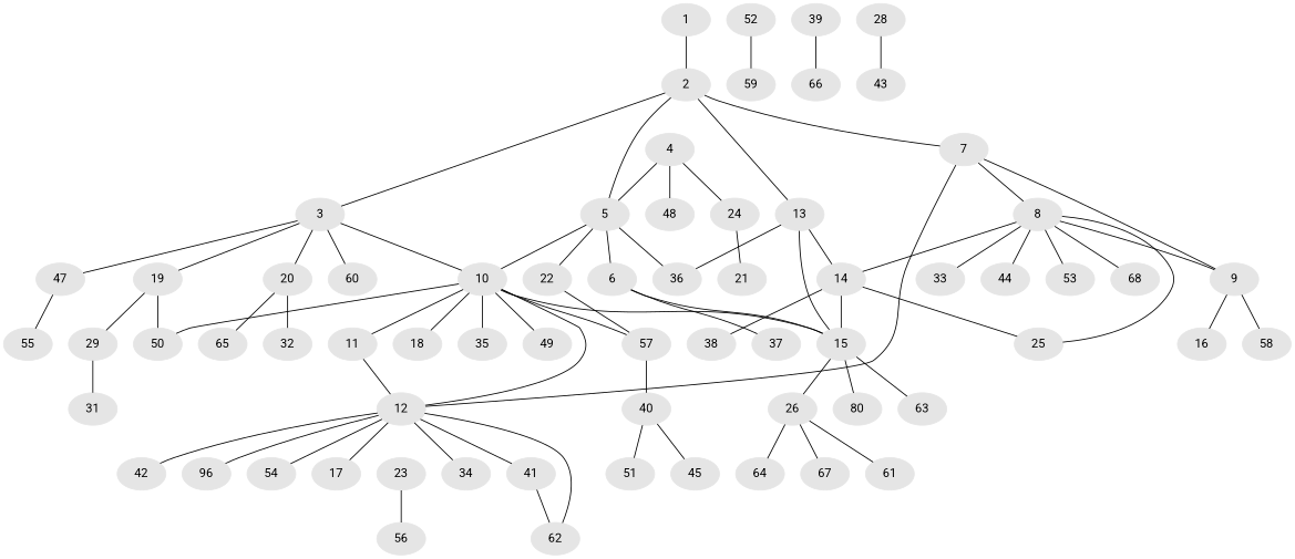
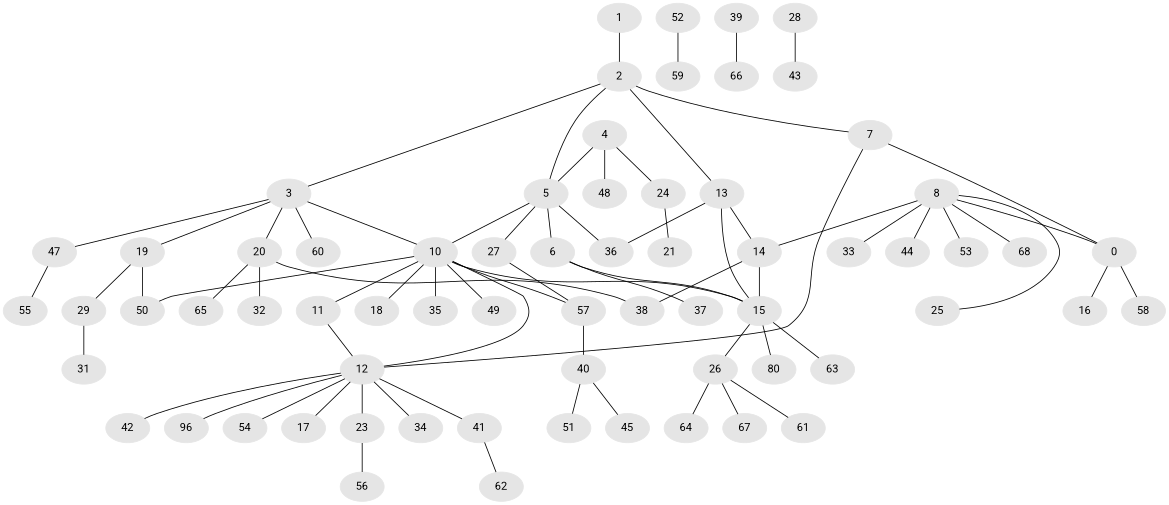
  graph {
    fontname=Roboto
    node [color=gray90 fontname=Roboto style=filled]
    edge [fontname=Roboto]
    1
    2
    3
    5
    7
    13
    10
    19
    20
    47
    60
    6
-   22
+   22 [label=27]
    36
    8
-   9
+   9 [label=0]
    12
    15
    14
    11
    18
    35
    49
    50
    57
    29
    38
    32
    65
    55
    4
    24
    48
    37
    25
    33
    44
    53
    68
    21
    26
    n42 [label=80]
    63
    16
    58
    17
    23
    34
    41
    42
    n51 [label=96]
    54
    52
    59
    39
    66
    40
    56
    62
    28
    43
    61
    64
    67
    31
    45
    51
    1 -- 2
    2 -- 3
    2 -- 5
    2 -- 7
    2 -- 13
    3 -- 10
    3 -- 19
    3 -- 20
    3 -- 47
    3 -- 60
    5 -- 10
    5 -- 6
    5 -- 22
    5 -- 36
-   7 -- 8
    7 -- 9
    7 -- 12
    13 -- 36
    13 -- 15
    13 -- 14
    10 -- 12
    10 -- 15
    10 -- 11
    10 -- 18
    10 -- 35
    10 -- 49
    10 -- 50
    10 -- 57
    19 -- 50
    19 -- 29
+   20 -- 38
    20 -- 32
    20 -- 65
    47 -- 55
    6 -- 15
    6 -- 37
    22 -- 57
    8 -- 9
    8 -- 14
    8 -- 25
    8 -- 33
    8 -- 44
    8 -- 53
    8 -- 68
    9 -- 16
    9 -- 58
    12 -- 17
-   12 -- 62
+   12 -- 23
    12 -- 34
    12 -- 41
    12 -- 42
    12 -- n51
    12 -- 54
    15 -- 26
    15 -- n42
    15 -- 63
    14 -- 15
    14 -- 38
-   14 -- 25
    11 -- 12
    57 -- 40
    29 -- 31
    4 -- 5
    4 -- 24
    4 -- 48
    24 -- 21
    26 -- 61
    26 -- 64
    26 -- 67
    23 -- 56
    41 -- 62
    52 -- 59
    39 -- 66
    40 -- 45
    40 -- 51
    28 -- 43
  }
